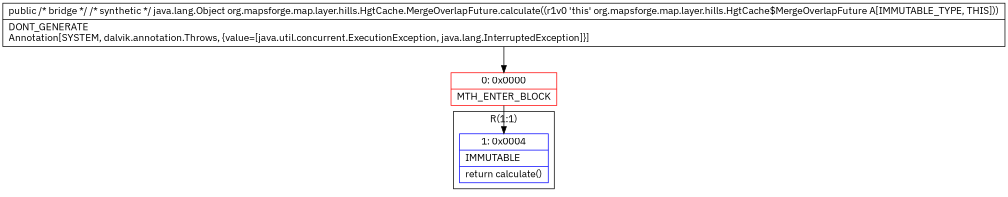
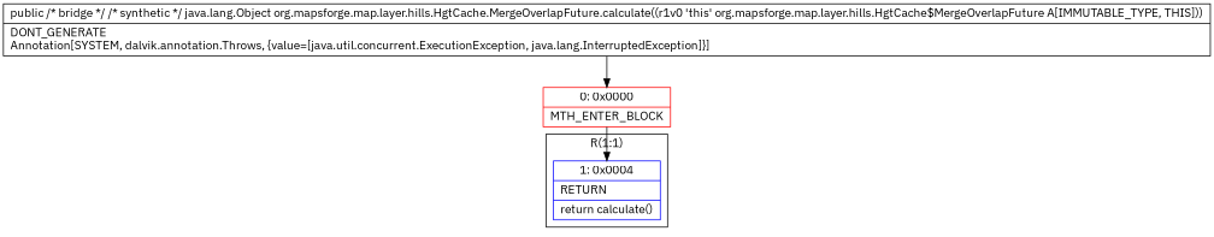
  digraph {
    fontname="IBM Plex Sans"
    node [shape=record fontname="IBM Plex Sans"]
    edge [fontname="IBM Plex Sans"]
-   n1 [color=blue label="{1\:\ 0x0004|IMMUTABLE\l|return calculate()\l}"]
+   n1 [color=blue label="{1\:\ 0x0004|RETURN\l|return calculate()\l}"]
    n2 [color=red label="{0\:\ 0x0000|MTH_ENTER_BLOCK\l}"]
    n3 [label="{public \/* bridge *\/ \/* synthetic *\/ java.lang.Object org.mapsforge.map.layer.hills.HgtCache.MergeOverlapFuture.calculate((r1v0 'this' org.mapsforge.map.layer.hills.HgtCache$MergeOverlapFuture A[IMMUTABLE_TYPE, THIS]))  | DONT_GENERATE\lAnnotation[SYSTEM, dalvik.annotation.Throws, \{value=[java.util.concurrent.ExecutionException, java.lang.InterruptedException]\}]\l}"]
    subgraph cluster_1 {
      label="R(1:1)"
      n1
    }
    n2 -> n1
    n3 -> n2
  }
